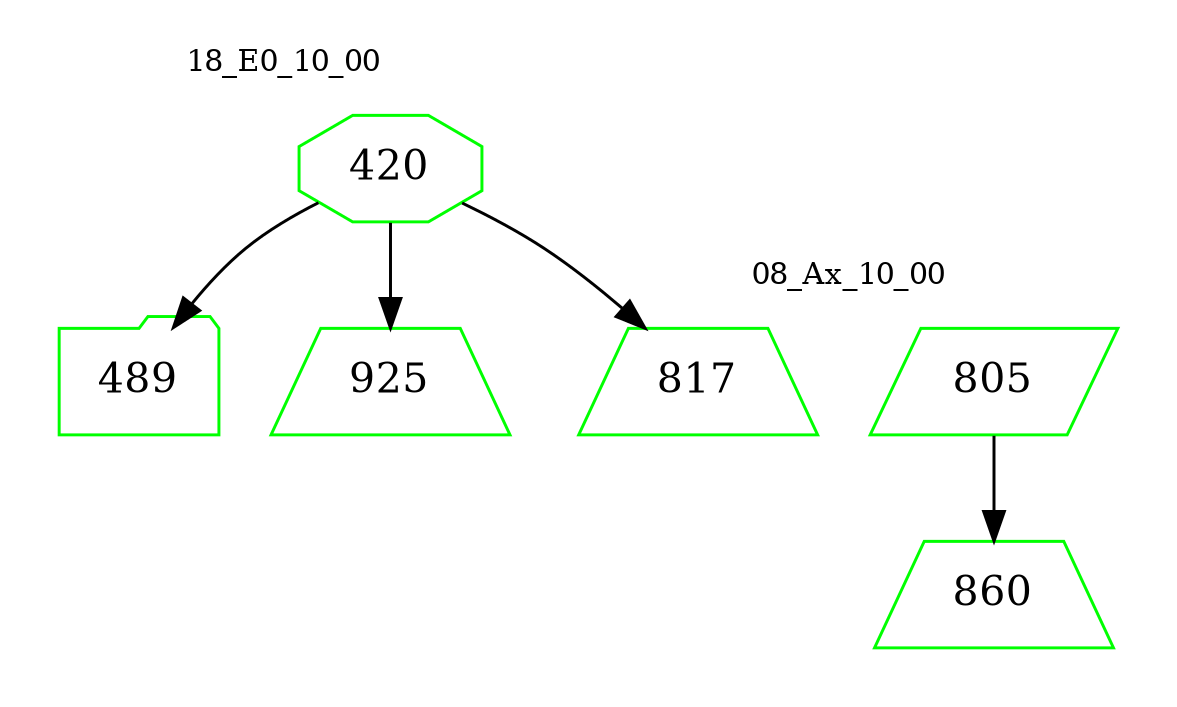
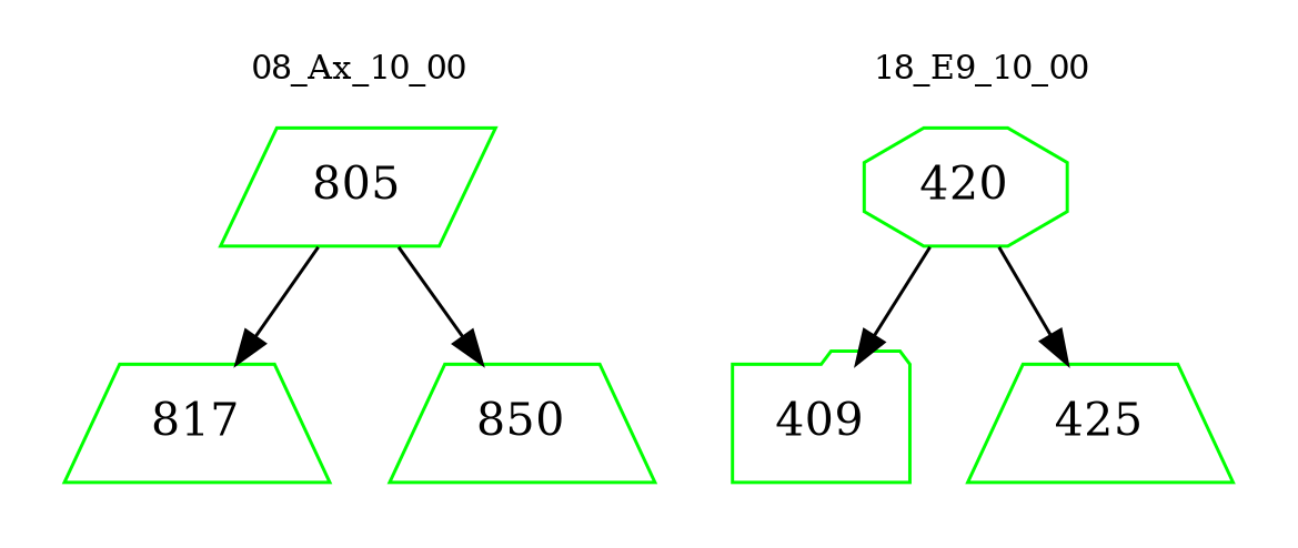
  digraph {
    node [color=green shape=trapezium]
    edge [color=black]
    n1 [label=805 shape=parallelogram]
    n2 [label=817]
-   n3 [label=860]
+   n3 [label=850]
    n4 [label=420 shape=octagon]
-   n5 [label=489 shape=folder]
-   n6 [label=925]
+   n5 [label=409 shape=folder]
+   n6 [label=425]
    subgraph cluster_1 {
      color=white
      fontsize=10
      label="08_Ax_10_00"
      n1
      n2
      n3
    }
    subgraph cluster_2 {
      color=white
      fontsize=10
-     label="18_E0_10_00"
+     label="18_E9_10_00"
      n4
      n5
      n6
    }
-   n4 -> n2
+   n1 -> n2
    n1 -> n3
    n4 -> n5
    n4 -> n6
  }
